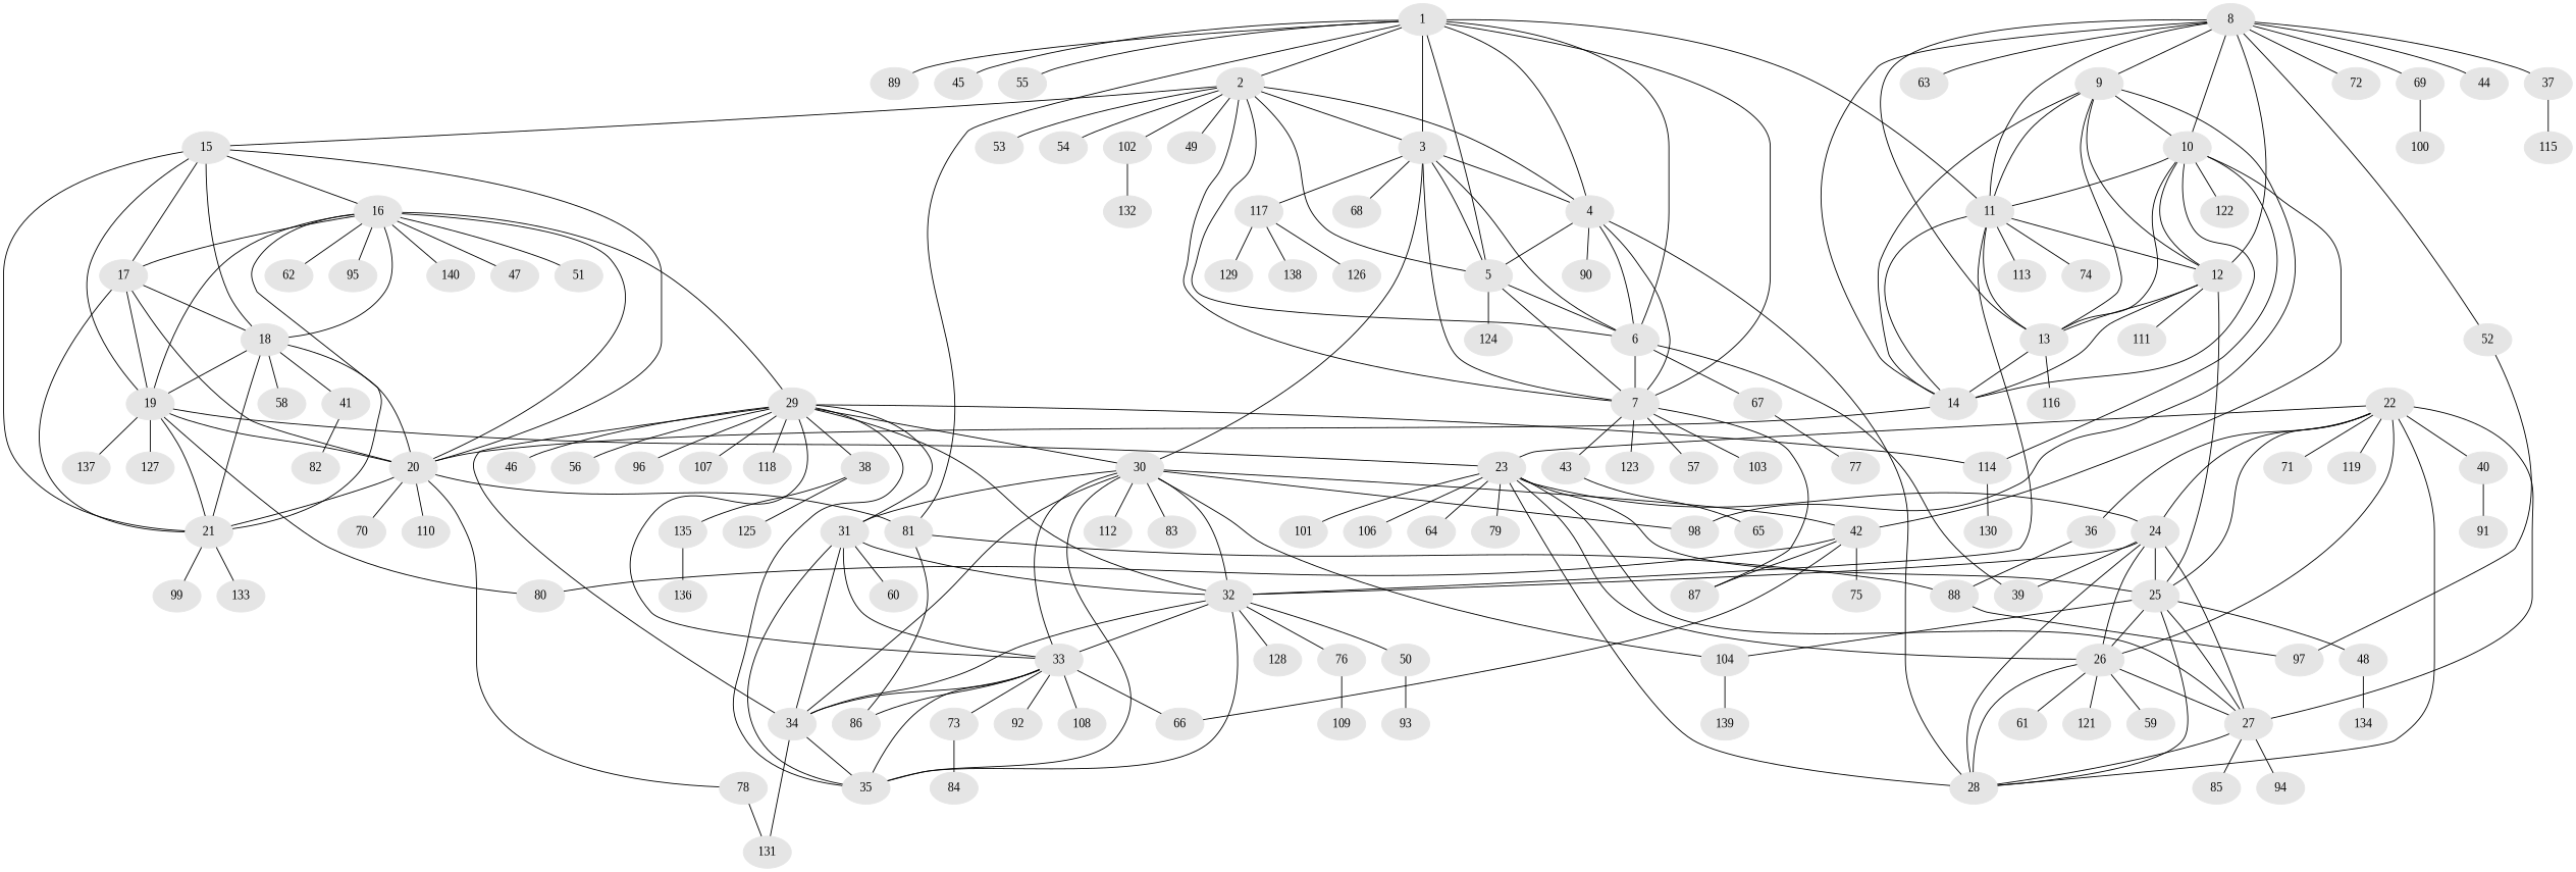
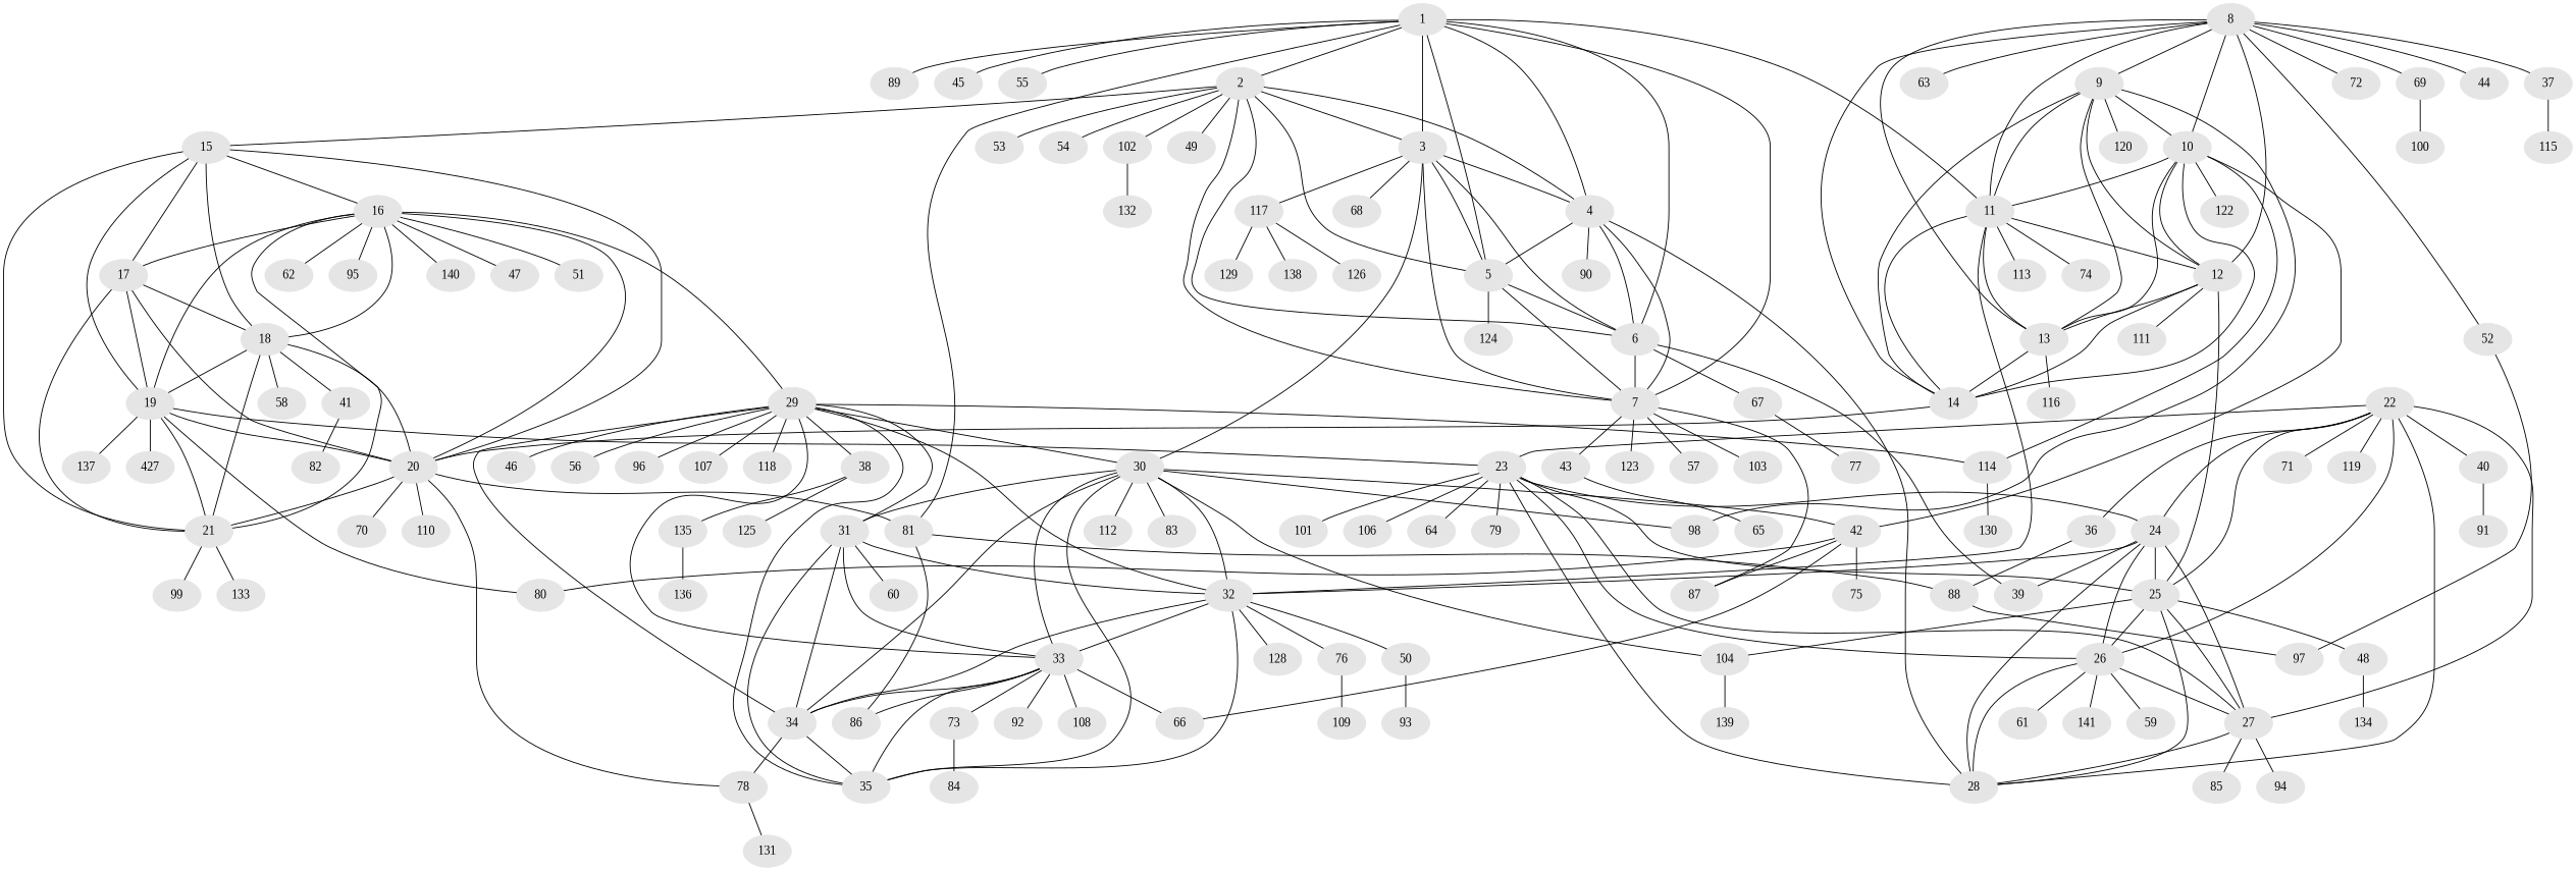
  graph {
    fontname="Liberation Serif"
    node [color=gray90 fontname="Liberation Serif" style=filled]
    edge [fontname="Liberation Serif"]
    1
    2
    3
    4
    5
    6
    7
    11
    45
    55
    81
    89
    15
    49
    53
    54
    102
    30
    68
    117
    28
    90
    124
    39
    67
    43
    57
    87
    103
    123
    12
    13
    14
    32
    74
    113
    86
    88
    20
    16
    17
    18
    19
    21
    132
    98
    42
    104
    31
    33
    34
    35
    83
    112
    126
    129
    138
    77
    65
    8
    9
    10
    37
    44
    52
    63
    69
    72
+   120
    114
    122
    25
    111
    116
    115
    97
    100
    80
    66
    75
    130
    50
    76
    128
    26
    27
    48
    70
    78
    110
    29
    47
    51
    62
    95
    140
    41
    58
    23
-   127
+   127 [label=427]
    137
    99
    133
    38
    46
    56
    96
    107
    118
    82
    24
    64
    79
    101
    106
    131
    22
    36
    40
    71
    119
    59
    61
-   121
+   121 [label=141]
    85
    94
    91
    134
    139
    60
    73
    92
    108
    125
    135
    93
    109
    84
    136
    1 -- 2
    1 -- 3
    1 -- 4
    1 -- 5
    1 -- 6
    1 -- 7
    1 -- 11
    1 -- 45
    1 -- 55
    1 -- 81
    1 -- 89
    2 -- 3
    2 -- 4
    2 -- 5
    2 -- 6
    2 -- 7
    2 -- 15
    2 -- 49
    2 -- 53
    2 -- 54
    2 -- 102
    3 -- 4
    3 -- 5
    3 -- 6
    3 -- 7
    3 -- 30
    3 -- 68
    3 -- 117
    4 -- 5
    4 -- 6
    4 -- 7
    4 -- 28
    4 -- 90
    5 -- 6
    5 -- 7
    5 -- 124
    6 -- 7
    6 -- 39
    6 -- 67
    7 -- 43
    7 -- 57
    7 -- 87
    7 -- 103
    7 -- 123
    11 -- 12
    11 -- 13
    11 -- 14
    11 -- 32
    11 -- 74
    11 -- 113
    81 -- 86
    81 -- 88
    15 -- 20
    15 -- 16
    15 -- 17
    15 -- 18
    15 -- 19
    15 -- 21
    102 -- 132
    30 -- 32
    30 -- 98
    30 -- 42
    30 -- 104
    30 -- 31
    30 -- 33
    30 -- 34
    30 -- 35
    30 -- 83
    30 -- 112
    117 -- 126
    117 -- 129
    117 -- 138
    67 -- 77
    43 -- 65
    12 -- 13
    12 -- 14
    12 -- 25
    12 -- 111
    13 -- 14
    13 -- 116
    14 -- 20
    32 -- 33
    32 -- 34
    32 -- 35
    32 -- 50
    32 -- 76
    32 -- 128
    88 -- 97
    20 -- 81
    20 -- 21
    20 -- 70
    20 -- 78
    20 -- 110
    16 -- 20
    16 -- 17
    16 -- 18
    16 -- 19
    16 -- 21
    16 -- 29
    16 -- 47
    16 -- 51
    16 -- 62
    16 -- 95
    16 -- 140
    17 -- 20
    17 -- 18
    17 -- 19
    17 -- 21
    18 -- 20
    18 -- 19
    18 -- 21
    18 -- 41
    18 -- 58
    19 -- 20
    19 -- 21
    19 -- 80
    19 -- 23
    19 -- 127
    19 -- 137
    21 -- 99
    21 -- 133
    42 -- 87
    42 -- 80
    42 -- 66
    42 -- 75
    104 -- 139
    31 -- 32
    31 -- 33
    31 -- 34
    31 -- 35
    31 -- 60
    33 -- 86
    33 -- 34
    33 -- 35
    33 -- 66
    33 -- 73
    33 -- 92
    33 -- 108
    34 -- 35
-   34 -- 131
+   34 -- 78
    8 -- 11
    8 -- 12
    8 -- 13
    8 -- 14
    8 -- 9
    8 -- 10
    8 -- 37
    8 -- 44
    8 -- 52
    8 -- 63
    8 -- 69
    8 -- 72
    9 -- 11
    9 -- 12
    9 -- 13
    9 -- 14
    9 -- 98
    9 -- 10
+   9 -- 120
    10 -- 11
    10 -- 12
    10 -- 13
    10 -- 14
    10 -- 42
    10 -- 114
    10 -- 122
    37 -- 115
    52 -- 97
    69 -- 100
    114 -- 130
    25 -- 28
    25 -- 104
    25 -- 26
    25 -- 27
    25 -- 48
    50 -- 93
    76 -- 109
    26 -- 28
    26 -- 27
    26 -- 59
    26 -- 61
    26 -- 121
    27 -- 28
    27 -- 85
    27 -- 94
    48 -- 134
    78 -- 131
    29 -- 30
    29 -- 32
    29 -- 31
    29 -- 33
    29 -- 34
    29 -- 35
    29 -- 114
    29 -- 38
    29 -- 46
    29 -- 56
    29 -- 96
    29 -- 107
    29 -- 118
    41 -- 82
    23 -- 28
    23 -- 25
    23 -- 26
    23 -- 27
    23 -- 24
    23 -- 64
    23 -- 79
    23 -- 101
    23 -- 106
    38 -- 125
    38 -- 135
    24 -- 28
    24 -- 39
    24 -- 32
    24 -- 25
    24 -- 26
    24 -- 27
    22 -- 28
    22 -- 25
    22 -- 26
    22 -- 27
    22 -- 23
    22 -- 24
    22 -- 36
    22 -- 40
    22 -- 71
    22 -- 119
    36 -- 88
    40 -- 91
    73 -- 84
    135 -- 136
  }
